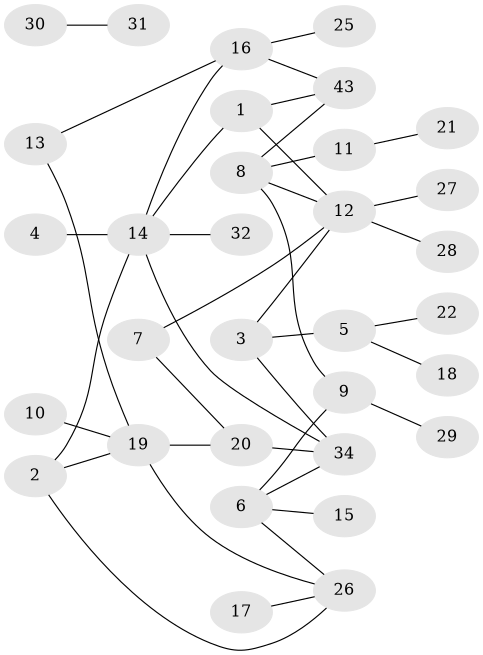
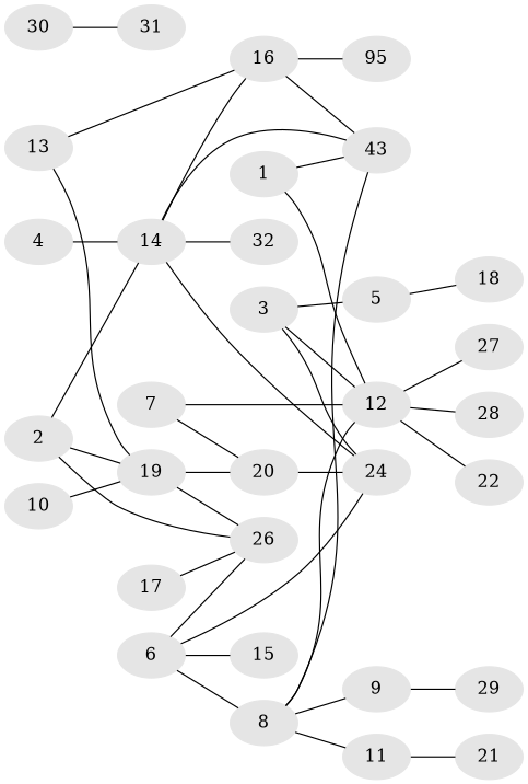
  graph {
    rankdir=LR
    node [color=gray90 style=filled]
    edge [weight=1.0]
    1
    12
    n3 [label=43]
    22
    27
    28
    2
    14
    19
    26
-   24 [label=34]
+   24
    16
    32
    20
    3
    5
    18
    4
    6
    8
    15
    9
    11
    7
    29
    21
    10
    30
    31
    13
-   25
+   25 [label=95]
    17
    1 -- 12 [weight=2.0]
    1 -- n3
-   5 -- 22
+   12 -- 22
    12 -- 27
    12 -- 28
    2 -- 14
    2 -- 19
    2 -- 26
-   14 -- 1
+   14 -- n3
    14 -- 24
    14 -- 16
    14 -- 32
    19 -- 26
    19 -- 20
    16 -- n3
    16 -- 25
    20 -- 24
    3 -- 12
    3 -- 24
    3 -- 5
    5 -- 18
    4 -- 14
    6 -- 26
    6 -- 24
-   6 -- 9 [weight=2.0]
+   6 -- 8 [weight=2.0]
    6 -- 15
    8 -- 12 [weight=2.0]
    8 -- n3
    8 -- 9
    8 -- 11
    9 -- 29
    11 -- 21
    7 -- 12
    7 -- 20
    10 -- 19
    30 -- 31
    13 -- 19
    13 -- 16
    17 -- 26
  }
